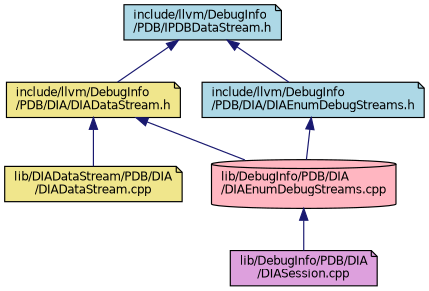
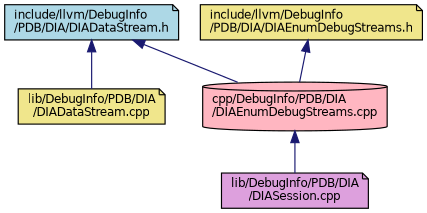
  digraph {
    node [color=black fillcolor=lightblue fontname=Helvetica fontsize=10 shape=note style=filled]
    edge [color=midnightblue dir=back fontname=Helvetica fontsize=10 labelfontname=Helvetica labelfontsize=10 style=solid]
-   n1 [fontcolor=black height=0.2 label="include/llvm/DebugInfo\l/PDB/IPDBDataStream.h" width=0.4]
-   n2 [fillcolor=khaki height=0.2 label="include/llvm/DebugInfo\l/PDB/DIA/DIADataStream.h" width=0.4]
-   n3 [height=0.2 label="include/llvm/DebugInfo\l/PDB/DIA/DIAEnumDebugStreams.h" width=0.4]
-   n4 [fillcolor=khaki height=0.2 label="lib/DIADataStream/PDB/DIA\l/DIADataStream.cpp" width=0.4]
-   n5 [fillcolor=lightpink height=0.2 label="lib/DebugInfo/PDB/DIA\l/DIAEnumDebugStreams.cpp" shape=cylinder width=0.4]
+   n2 [height=0.2 label="include/llvm/DebugInfo\l/PDB/DIA/DIADataStream.h" width=0.4]
+   n3 [fillcolor=khaki height=0.2 label="include/llvm/DebugInfo\l/PDB/DIA/DIAEnumDebugStreams.h" width=0.4]
+   n4 [fillcolor=khaki height=0.2 label="lib/DebugInfo/PDB/DIA\l/DIADataStream.cpp" width=0.4]
+   n5 [fillcolor=lightpink height=0.2 label="cpp/DebugInfo/PDB/DIA\l/DIAEnumDebugStreams.cpp" shape=cylinder width=0.4]
    n6 [fillcolor=plum height=0.2 label="lib/DebugInfo/PDB/DIA\l/DIASession.cpp" width=0.4]
-   n1 -> n2
-   n1 -> n3
    n2 -> n4
    n2 -> n5
    n3 -> n5
    n5 -> n6
  }
